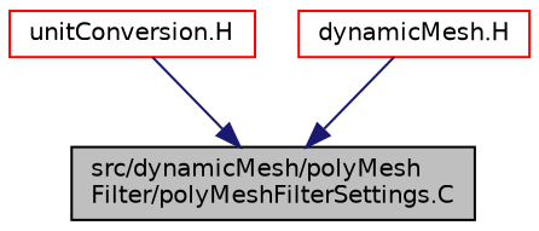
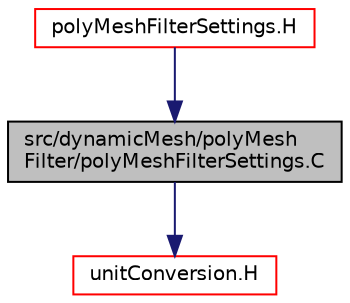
  digraph {
    node [color=red fontname=Helvetica fontsize=10 shape=record]
    edge [color=midnightblue fontname=Helvetica fontsize=10 labelfontname=Helvetica labelfontsize=10 style=solid]
    n1 [color=black fillcolor=grey75 fontcolor=black height=0.2 label="src/dynamicMesh/polyMesh\lFilter/polyMeshFilterSettings.C" style=filled width=0.4]
    n2 [height=0.2 label="unitConversion.H" width=0.4]
-   n3 [height=0.2 label="dynamicMesh.H" width=0.4]
-   n2 -> n1
+   n3 [height=0.2 label="polyMeshFilterSettings.H" width=0.4]
+   n1 -> n2
    n3 -> n1
  }
